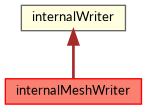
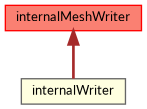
  digraph {
    fontname=Lato
    node [fontname=Lato fontsize=10 shape=box style=filled]
    n1 [color=gray40 fillcolor=lightyellow fontcolor=black height=0.2 label=internalWriter width=0.4]
    n2 [color=red fillcolor=salmon height=0.2 label=internalMeshWriter width=0.4]
-   n1 -> n2 [color=brown dir=back fontname=Lato fontsize=10 labelfontname=Helvetica labelfontsize=10 style=bold]
+   n2 -> n1 [color=brown dir=back fontname=Lato fontsize=10 labelfontname=Helvetica labelfontsize=10 style=bold]
  }
